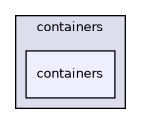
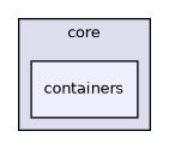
  digraph {
    compound=true
    rankdir=LR
    n1 [fillcolor="#eeeeff" fontname=Helvetica fontsize=10 label=containers pencolor=black shape=box style=filled]
    subgraph cluster_1 {
      bgcolor="#ddddee"
      fontname=Helvetica
      fontsize=10
-     label=containers
+     label=core
      pencolor=black
      n1
    }
  }
